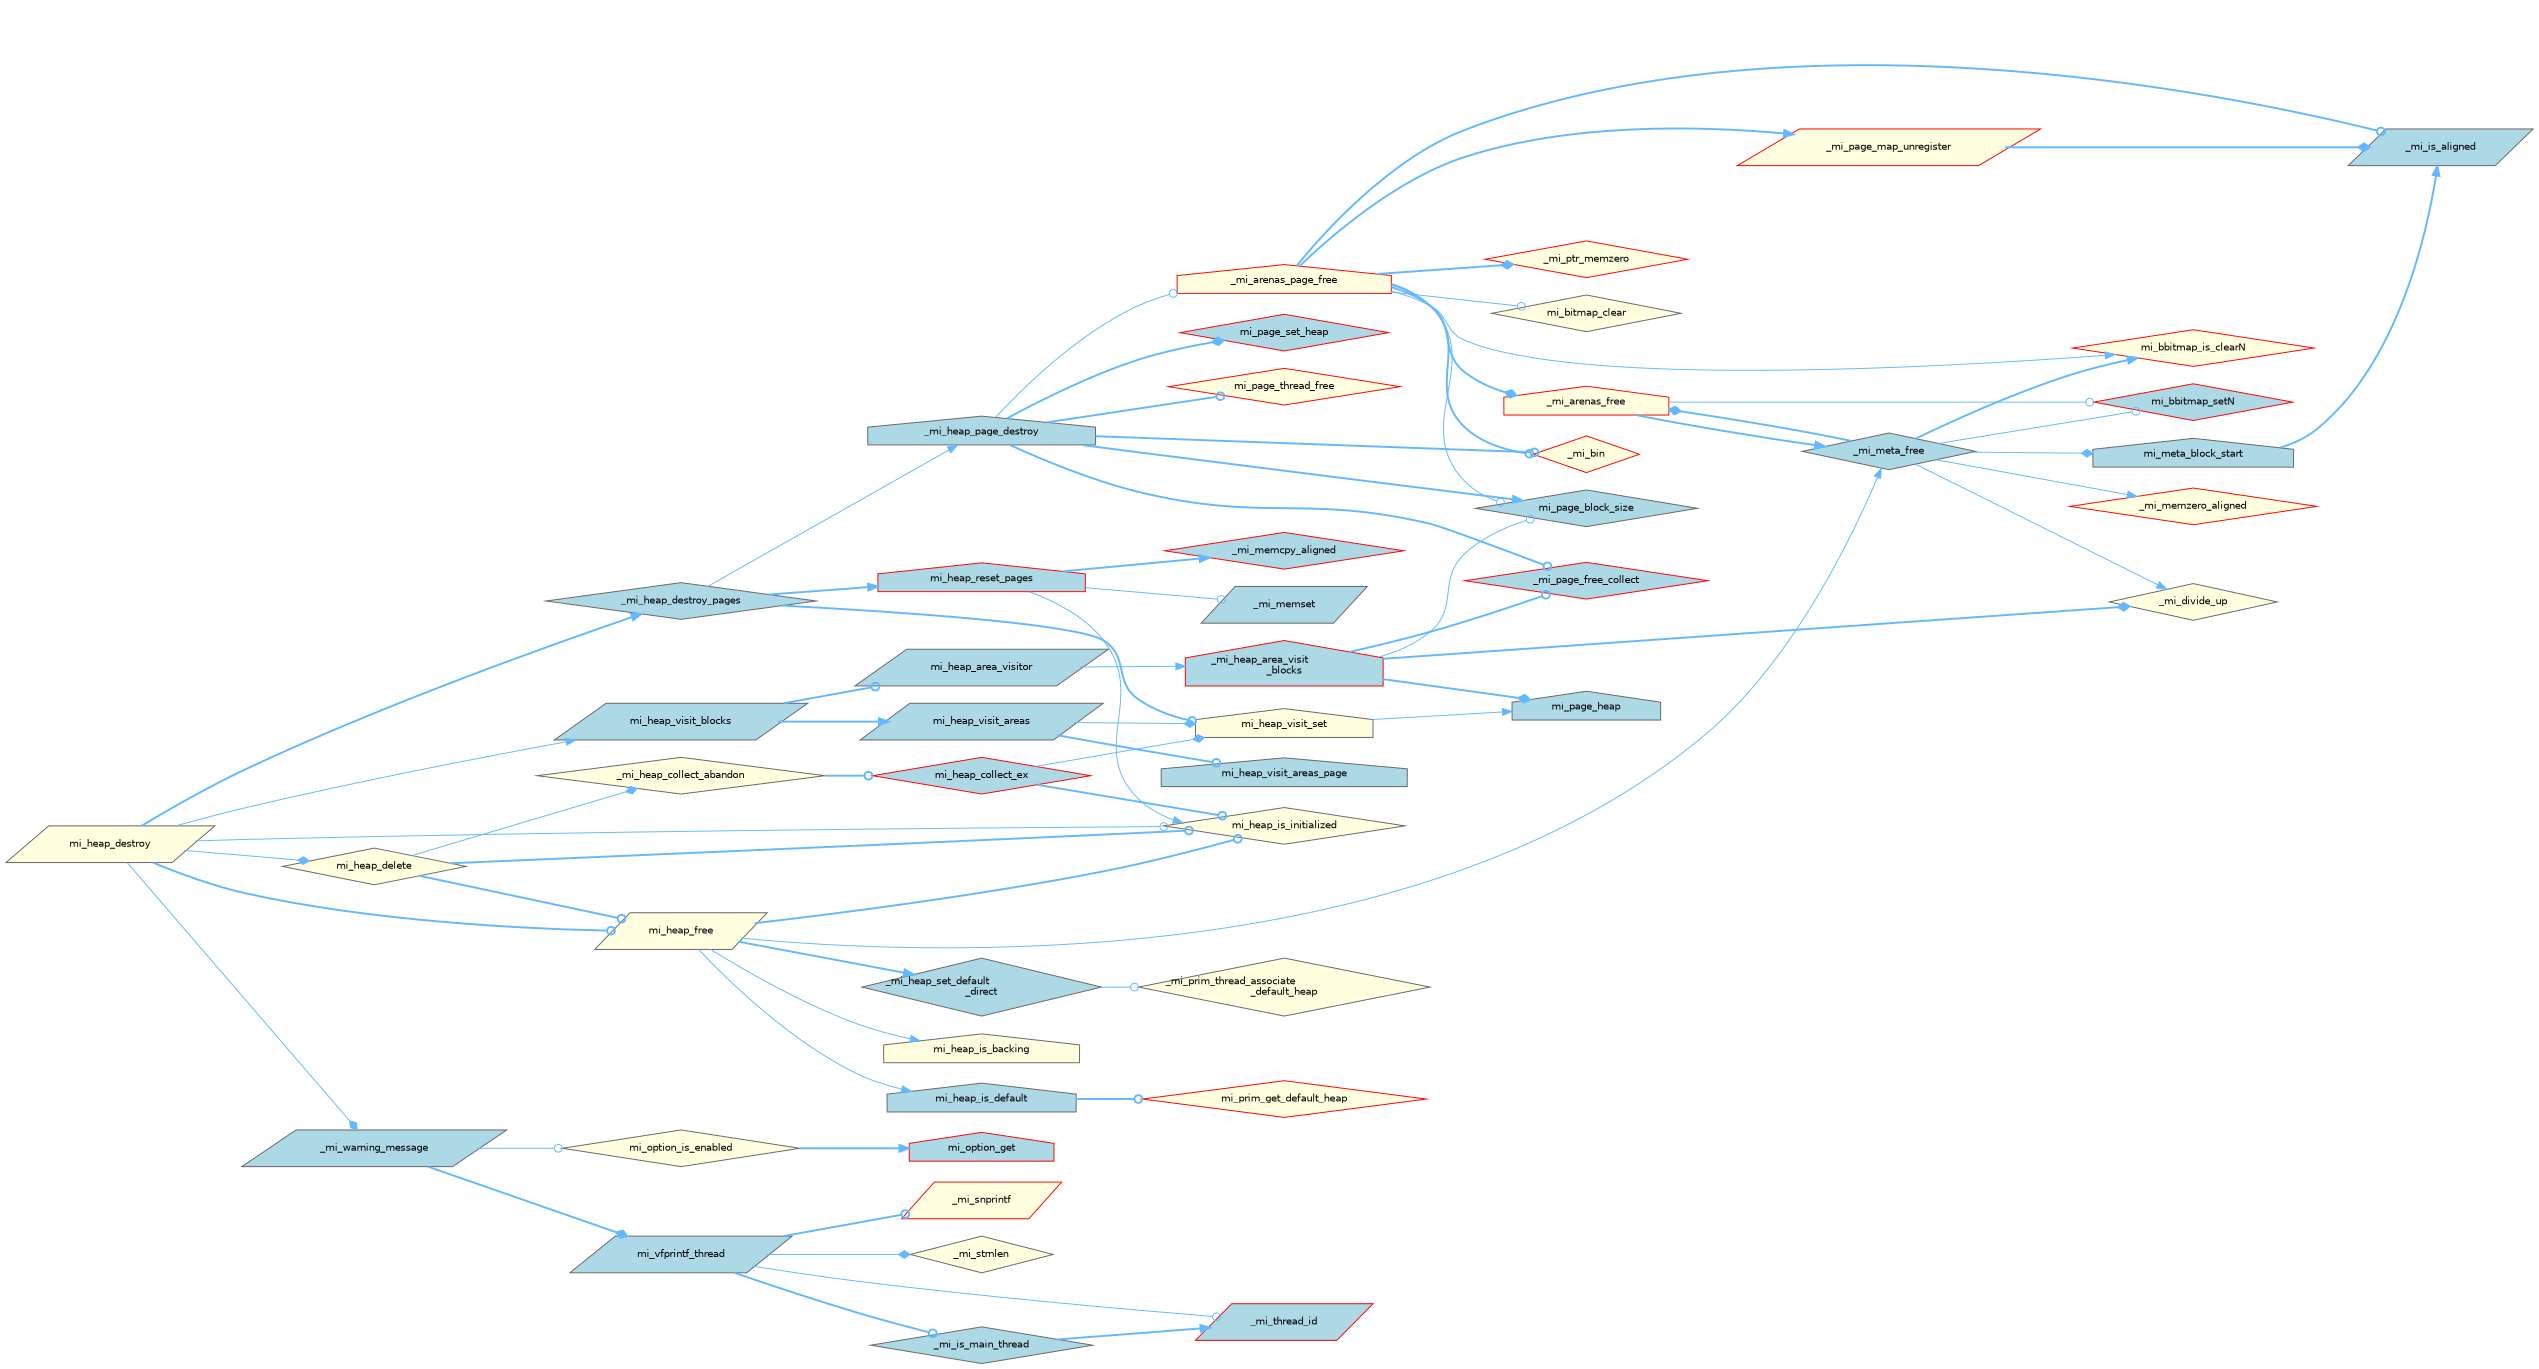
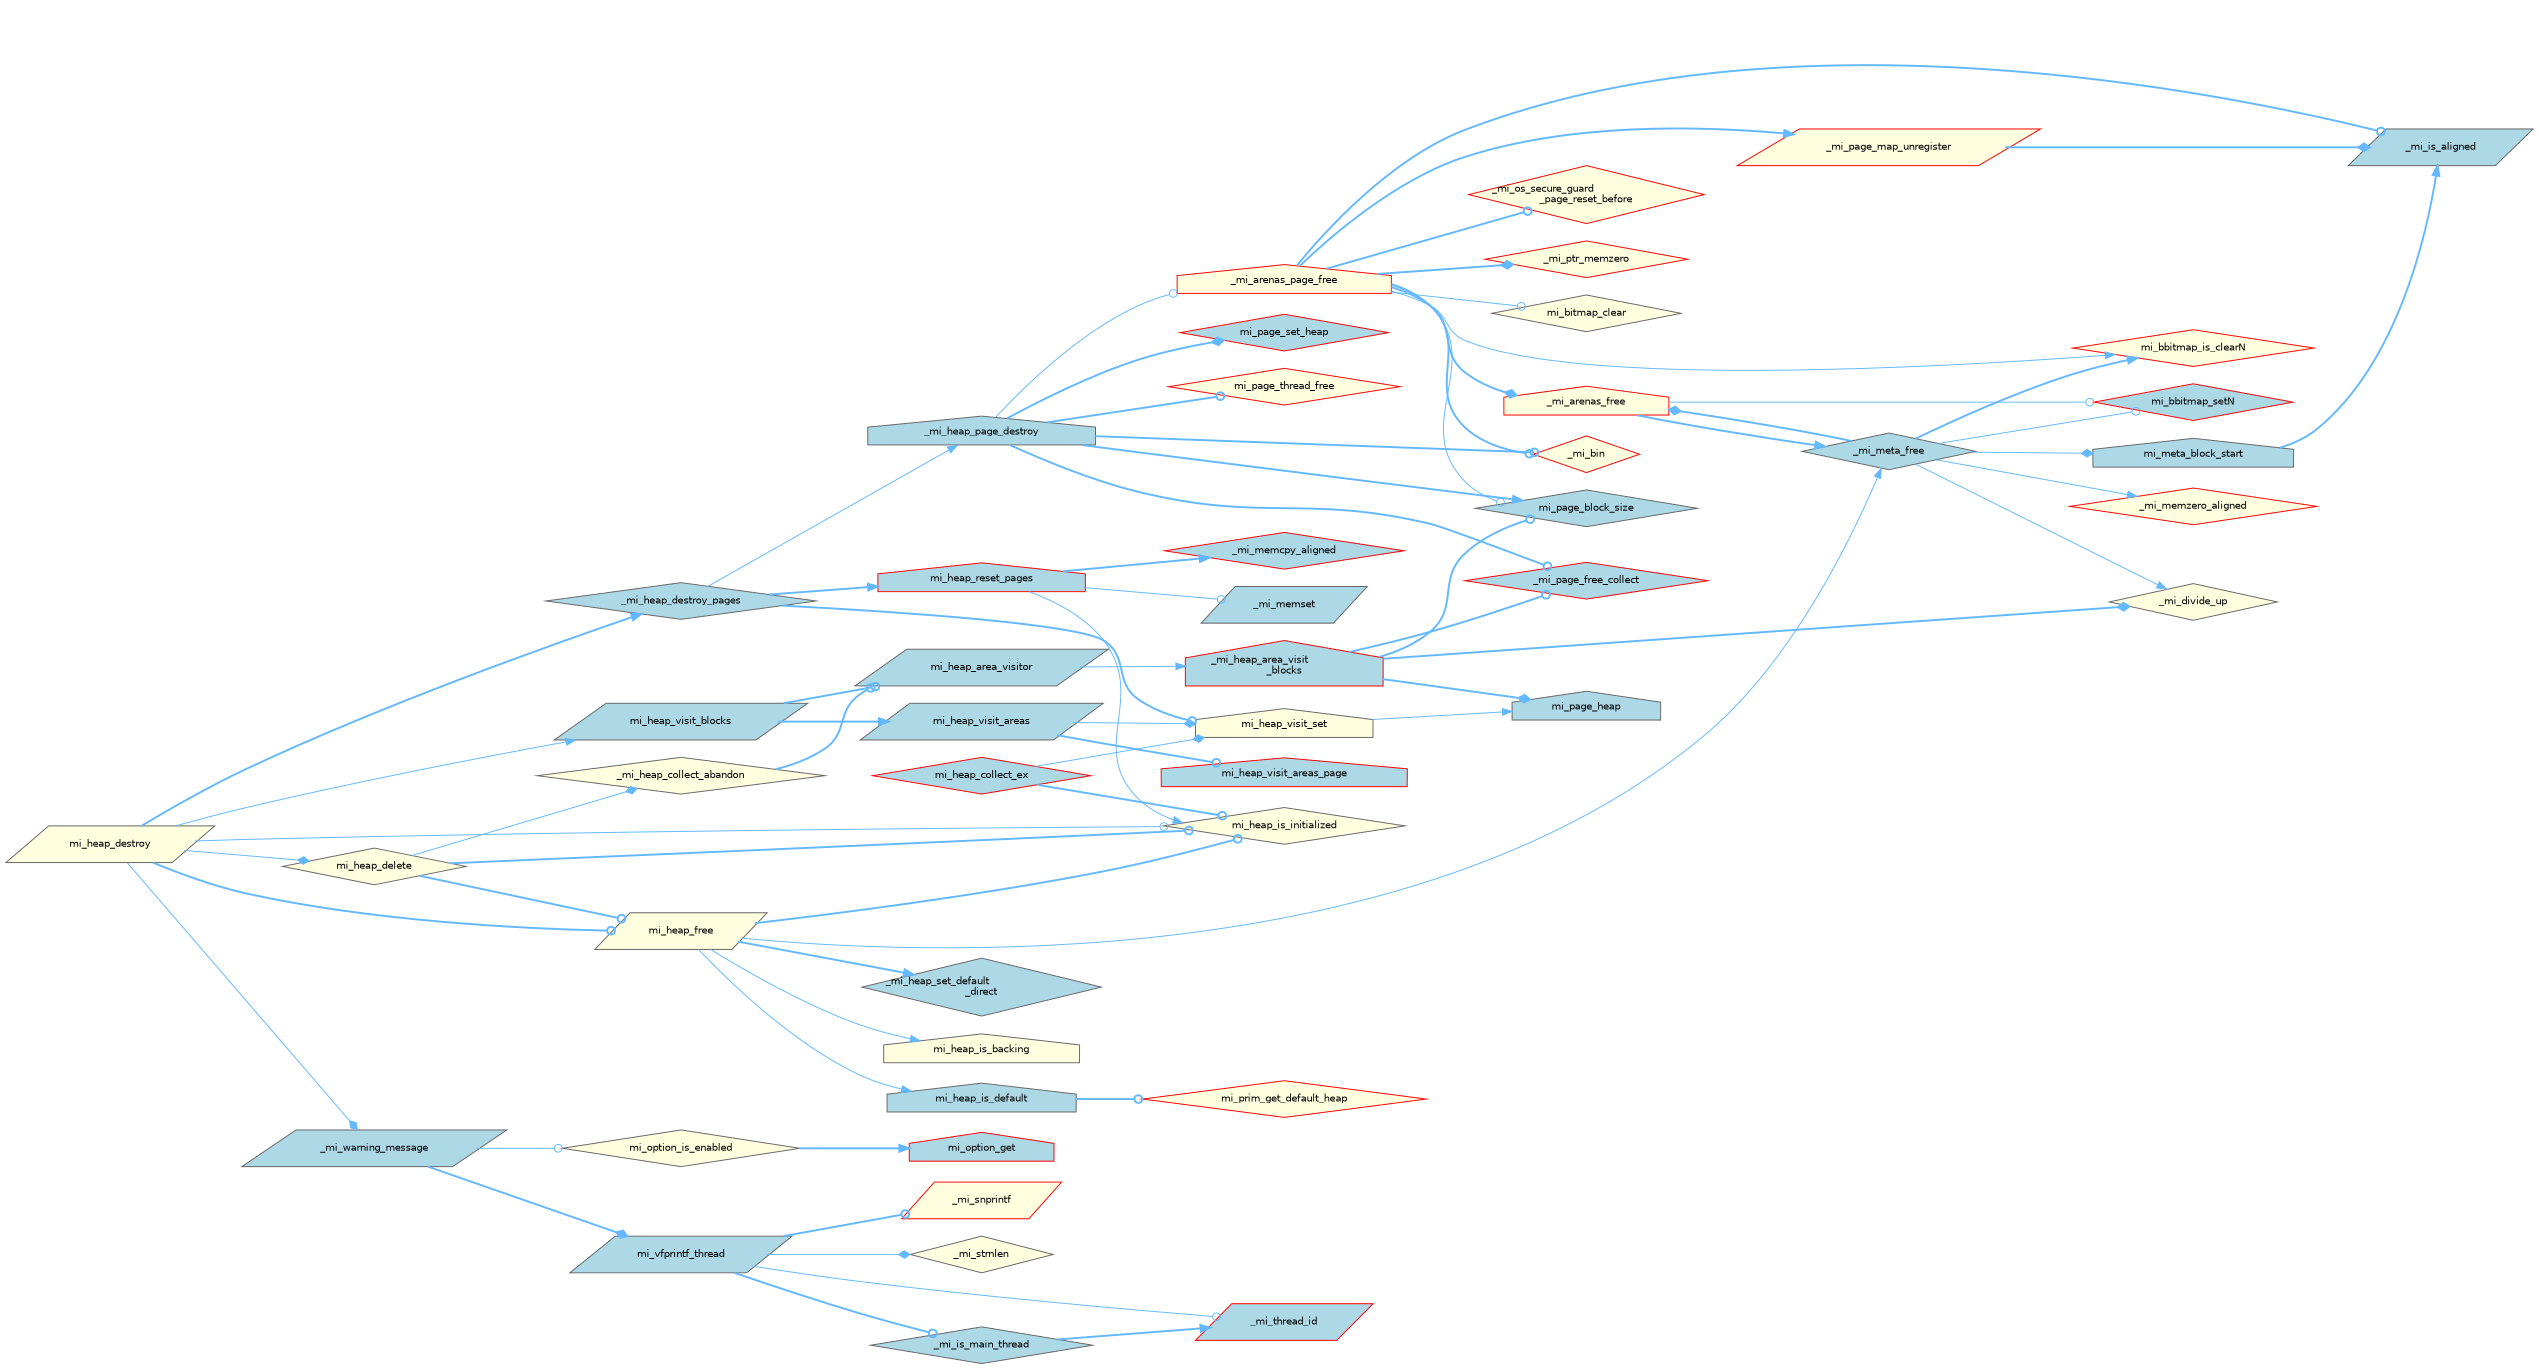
  digraph {
    rankdir=LR
    node [color=grey40 fillcolor=lightblue fontname=Helvetica fontsize=10 shape=diamond style=filled]
    edge [arrowhead=odot color=steelblue1 fontname=Helvetica fontsize=10 labelfontname=Helvetica labelfontsize=10 style=bold]
    n1 [color=gray40 fillcolor=lightyellow fontcolor=black height=0.2 label=mi_heap_destroy shape=parallelogram width=0.4]
    n2 [height=0.2 label=_mi_heap_destroy_pages width=0.4]
    n3 [fillcolor=lightyellow height=0.2 label=mi_heap_is_initialized width=0.4]
    n4 [height=0.2 label=_mi_warning_message shape=parallelogram width=0.4]
    n5 [fillcolor=lightyellow height=0.2 label=mi_heap_delete width=0.4]
    n6 [fillcolor=lightyellow height=0.2 label=mi_heap_free shape=parallelogram width=0.4]
    n7 [height=0.2 label=mi_heap_visit_blocks shape=parallelogram width=0.4]
    n8 [height=0.2 label=_mi_heap_page_destroy shape=house width=0.4]
    n9 [color=red height=0.2 label=mi_heap_reset_pages shape=house width=0.4]
    n10 [fillcolor=lightyellow height=0.2 label=mi_heap_visit_set shape=house width=0.4]
    n11 [fillcolor=lightyellow height=0.2 label=mi_option_is_enabled width=0.4]
    n12 [height=0.2 label=mi_vfprintf_thread shape=parallelogram width=0.4]
    n13 [fillcolor=lightyellow height=0.2 label=_mi_heap_collect_abandon width=0.4]
    n14 [height=0.2 label=_mi_meta_free width=0.4]
    n15 [height=0.2 label="_mi_heap_set_default\l_direct" width=0.4]
    n16 [fillcolor=lightyellow height=0.2 label=mi_heap_is_backing shape=house width=0.4]
    n17 [height=0.2 label=mi_heap_is_default shape=house width=0.4]
    n18 [height=0.2 label=mi_heap_area_visitor shape=parallelogram width=0.4]
    n19 [height=0.2 label=mi_heap_visit_areas shape=parallelogram width=0.4]
    n20 [color=red fillcolor=lightyellow height=0.2 label=_mi_arenas_page_free shape=house width=0.4]
    n21 [color=red fillcolor=lightyellow height=0.2 label=_mi_bin width=0.4]
    n22 [height=0.2 label=mi_page_block_size width=0.4]
    n23 [color=red height=0.2 label=_mi_page_free_collect width=0.4]
    n24 [color=red height=0.2 label=mi_page_set_heap width=0.4]
    n25 [color=red fillcolor=lightyellow height=0.2 label=mi_page_thread_free width=0.4]
    n26 [color=red height=0.2 label=_mi_memcpy_aligned width=0.4]
    n27 [height=0.2 label=_mi_memset shape=parallelogram width=0.4]
    n28 [height=0.2 label=mi_page_heap shape=house width=0.4]
    n29 [color=red fillcolor=lightyellow height=0.2 label=_mi_arenas_free shape=house width=0.4]
    n30 [color=red fillcolor=lightyellow height=0.2 label=mi_bbitmap_is_clearN width=0.4]
    n31 [height=0.2 label=_mi_is_aligned shape=parallelogram width=0.4]
+   n32 [color=red fillcolor=lightyellow height=0.2 label="_mi_os_secure_guard\l_page_reset_before" width=0.4]
    n33 [color=red fillcolor=lightyellow height=0.2 label=_mi_page_map_unregister shape=parallelogram width=0.4]
    n34 [color=red fillcolor=lightyellow height=0.2 label=_mi_ptr_memzero width=0.4]
    n35 [fillcolor=lightyellow height=0.2 label=mi_bitmap_clear width=0.4]
    n36 [color=red height=0.2 label=mi_bbitmap_setN width=0.4]
    n37 [fillcolor=lightyellow height=0.2 label=_mi_divide_up width=0.4]
    n38 [color=red fillcolor=lightyellow height=0.2 label=_mi_memzero_aligned width=0.4]
    n39 [height=0.2 label=mi_meta_block_start shape=house width=0.4]
    n40 [color=red height=0.2 label=mi_option_get shape=house width=0.4]
    n41 [height=0.2 label=_mi_is_main_thread width=0.4]
    n42 [color=red height=0.2 label=_mi_thread_id shape=parallelogram width=0.4]
    n43 [color=red fillcolor=lightyellow height=0.2 label=_mi_snprintf shape=parallelogram width=0.4]
    n44 [fillcolor=lightyellow height=0.2 label=_mi_strnlen width=0.4]
    n45 [color=red height=0.2 label=mi_heap_collect_ex width=0.4]
-   n46 [fillcolor=lightyellow height=0.2 label="_mi_prim_thread_associate\l_default_heap" width=0.4]
    n47 [color=red fillcolor=lightyellow height=0.2 label=mi_prim_get_default_heap width=0.4]
    n48 [color=red height=0.2 label="_mi_heap_area_visit\l_blocks" shape=house width=0.4]
-   n49 [height=0.2 label=mi_heap_visit_areas_page shape=house width=0.4]
+   n49 [color=red height=0.2 label=mi_heap_visit_areas_page shape=house width=0.4]
    n1 -> n2 [arrowhead=normal]
    n1 -> n3 [style=solid]
    n1 -> n4 [arrowhead=diamond style=solid]
    n1 -> n5 [arrowhead=diamond style=solid]
    n1 -> n6
    n1 -> n7 [arrowhead=normal style=solid]
    n2 -> n8 [arrowhead=normal style=solid]
    n2 -> n9 [arrowhead=normal]
    n2 -> n10
    n4 -> n11 [style=solid]
    n4 -> n12 [arrowhead=diamond]
    n5 -> n3
    n5 -> n6
    n5 -> n13 [arrowhead=diamond style=solid]
    n6 -> n3
    n6 -> n14 [arrowhead=normal style=solid]
    n6 -> n15 [arrowhead=normal]
    n6 -> n16 [arrowhead=normal style=solid]
    n6 -> n17 [arrowhead=normal style=solid]
    n7 -> n18
    n7 -> n19 [arrowhead=normal]
    n8 -> n20 [style=solid]
    n8 -> n21
    n8 -> n22 [arrowhead=normal]
    n8 -> n23
    n8 -> n24 [arrowhead=diamond]
    n8 -> n25
    n9 -> n3 [arrowhead=normal style=solid]
    n9 -> n26 [arrowhead=normal]
    n9 -> n27 [style=solid]
    n10 -> n28 [arrowhead=normal style=solid]
    n11 -> n40 [arrowhead=normal]
    n12 -> n41
    n12 -> n42 [style=solid]
    n12 -> n43
    n12 -> n44 [arrowhead=diamond style=solid]
-   n13 -> n45
+   n13 -> n18
    n14 -> n29 [arrowhead=diamond]
    n14 -> n30 [arrowhead=normal]
    n14 -> n36 [style=solid]
    n14 -> n37 [arrowhead=normal style=solid]
    n14 -> n38 [arrowhead=normal style=solid]
    n14 -> n39 [arrowhead=diamond style=solid]
-   n15 -> n46 [style=solid]
    n17 -> n47
    n18 -> n48 [arrowhead=normal style=solid]
    n19 -> n10 [arrowhead=diamond style=solid]
    n19 -> n49
    n20 -> n21
    n20 -> n22 [style=solid]
    n20 -> n29 [arrowhead=diamond]
    n20 -> n30 [arrowhead=normal style=solid]
    n20 -> n31
+   n20 -> n32
    n20 -> n33 [arrowhead=normal]
    n20 -> n34 [arrowhead=diamond]
    n20 -> n35 [style=solid]
    n29 -> n14 [arrowhead=normal]
    n29 -> n36 [style=solid]
    n33 -> n31 [arrowhead=diamond]
    n39 -> n31 [arrowhead=normal]
    n41 -> n42 [arrowhead=normal]
    n45 -> n3
    n45 -> n10 [arrowhead=diamond style=solid]
-   n48 -> n22 [style=solid]
+   n48 -> n22
    n48 -> n23
    n48 -> n28 [arrowhead=diamond]
    n48 -> n37 [arrowhead=diamond]
  }
